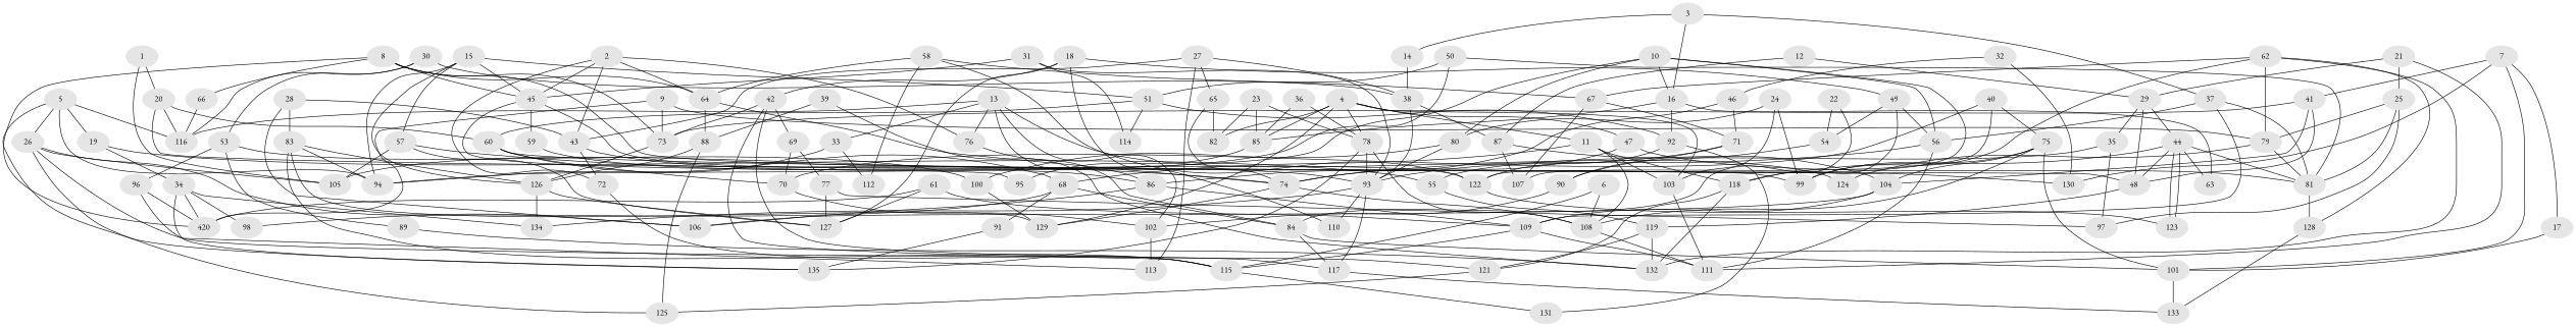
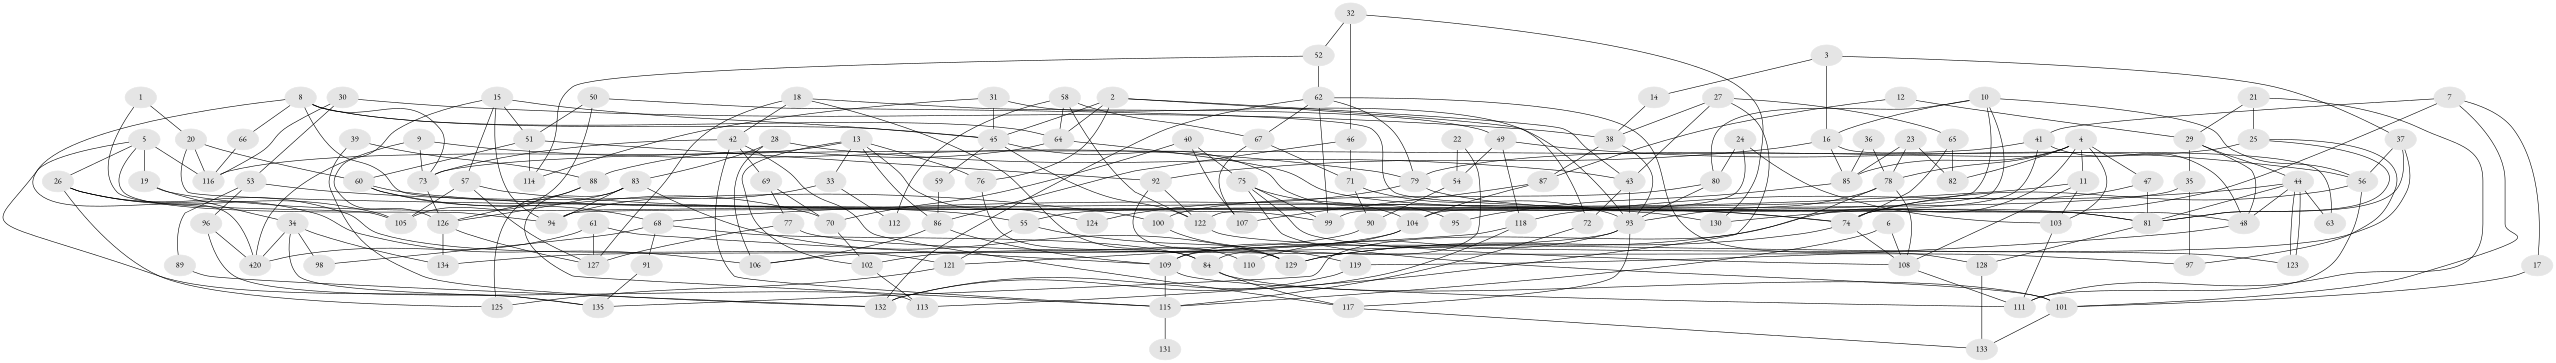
  graph {
    fontname="EB Garamond"
    node [color=gray90 fontname="EB Garamond" style=filled]
    edge [fontname="EB Garamond"]
    1
    20
    105
    116
    48
    60
    2
    43
    45
    64
    72
    76
    93
    122
    59
    95
    88
    74
    115
    84
    3
    14
    16
    37
    38
    85
    63
    92
    56
    81
    109
    4
    11
    47
    78
    82
    103
    129
    108
    68
    118
    135
    111
    5
    19
    26
    94
    34
    55
    106
    121
    125
    6
    131
    7
    17
    41
    101
    130
    73
    104
    133
    8
    66
    99
    n66 [label=420]
    126
    9
    79
    124
    10
    80
    100
    123
    98
    91
    132
    12
    29
    87
    35
    44
    107
    13
    33
    86
    102
    112
    113
    15
    51
    57
    114
    127
    134
    18
    42
    49
    110
    69
    117
    54
    119
    70
    21
    25
    97
    22
    90
    67
    71
    23
    24
    128
    27
    65
    28
    83
    30
    53
    89
    96
    31
    32
    46
+   52
    62
    36
    39
    40
    75
    77
    50
    58
    61
    1 -- 20
    1 -- 105
    20 -- 116
    20 -- 48
    20 -- 60
    48 -- 119
    60 -- 68
    60 -- 130
    60 -- 70
    2 -- 43
    2 -- 45
    2 -- 64
    2 -- 72
    2 -- 76
    43 -- 72
    43 -- 93
    45 -- 122
    45 -- 59
    45 -- 95
    64 -- 88
    64 -- 74
    72 -- 115
    76 -- 84
    93 -- 134
    93 -- 110
    93 -- 117
    122 -- 123
    59 -- 86
    88 -- 125
    88 -- 126
    74 -- 129
    74 -- 108
    115 -- 131
    84 -- 101
    84 -- 117
    3 -- 14
    3 -- 16
    3 -- 37
    14 -- 38
    16 -- 85
    16 -- 63
    16 -- 92
    37 -- 56
    37 -- 81
    37 -- 109
    38 -- 93
    38 -- 87
    85 -- 95
    92 -- 122
-   92 -- 131
+   92 -- 129
    56 -- 74
    56 -- 111
    81 -- 128
    109 -- 115
    109 -- 111
    4 -- 85
    4 -- 11
    4 -- 47
    4 -- 78
    4 -- 82
    4 -- 103
    4 -- 129
    11 -- 103
    11 -- 108
    11 -- 68
-   11 -- 118
    47 -- 74
    47 -- 81
    78 -- 93
    78 -- 108
    78 -- 135
    103 -- 111
    108 -- 111
    68 -- 84
    68 -- 98
    68 -- 91
    118 -- 121
    118 -- 132
    5 -- 116
    5 -- 135
    5 -- 19
    5 -- 26
    5 -- 94
    19 -- 34
    19 -- 55
    26 -- 105
    26 -- 106
    26 -- 121
    26 -- 125
    34 -- 135
    34 -- n66
    34 -- 98
    34 -- 134
    55 -- 119
    121 -- 125
    6 -- 115
    6 -- 108
    7 -- 17
    7 -- 41
    7 -- 101
    7 -- 130
    17 -- 101
    41 -- 48
    41 -- 73
    41 -- 104
    101 -- 133
    73 -- 126
    104 -- 109
    104 -- 106
    8 -- 45
    8 -- 64
    8 -- 73
    8 -- 66
    8 -- 99
    8 -- n66
    66 -- 116
    126 -- 127
    126 -- 134
    9 -- 73
    9 -- n66
    9 -- 79
    79 -- 81
    79 -- 124
    10 -- 122
    10 -- 16
    10 -- 56
    10 -- 94
    10 -- 80
    80 -- 93
    80 -- 100
    100 -- 129
    91 -- 135
    12 -- 29
    12 -- 87
    29 -- 48
    29 -- 35
    29 -- 44
    87 -- 104
    87 -- 107
    35 -- 55
    35 -- 97
    44 -- 48
    44 -- 63
    44 -- 81
    44 -- 118
    44 -- 123
    44 -- 123
    13 -- 116
    13 -- 76
    13 -- 124
    13 -- 33
    13 -- 86
    13 -- 102
    33 -- 94
    33 -- 112
    86 -- 109
    86 -- 106
    102 -- 113
    15 -- 45
    15 -- 94
    15 -- 126
    15 -- 51
    15 -- 57
    51 -- 60
    51 -- 92
    51 -- 114
    57 -- 105
    57 -- 74
    57 -- 127
    18 -- 127
    18 -- 42
    18 -- 49
    18 -- 110
    42 -- 115
    42 -- 73
    42 -- 69
    42 -- 117
    49 -- 56
    49 -- 118
    49 -- 54
    69 -- 70
    69 -- 77
    117 -- 133
    54 -- 90
-   119 -- 121
+   55 -- 121
    119 -- 132
    70 -- 102
    21 -- 111
    21 -- 29
    21 -- 25
    25 -- 81
    25 -- 79
    25 -- 97
    22 -- 84
    22 -- 54
    90 -- 102
    67 -- 107
    67 -- 71
    71 -- 93
    71 -- 90
    23 -- 85
    23 -- 78
    23 -- 82
    24 -- 103
    24 -- 99
    24 -- 80
    128 -- 133
    27 -- 43
    27 -- 38
    27 -- 113
    27 -- 65
    65 -- 74
    65 -- 82
    28 -- 43
    28 -- 106
    28 -- 83
    83 -- 115
    83 -- 129
    83 -- 94
    83 -- 126
    30 -- 116
    30 -- 38
    30 -- 53
    53 -- 100
    53 -- 89
    53 -- 96
    89 -- 132
    96 -- n66
    96 -- 113
    31 -- 45
    31 -- 93
    31 -- 114
    32 -- 130
    32 -- 46
+   32 -- 52
    46 -- 86
    46 -- 71
+   52 -- 114
+   52 -- 62
    62 -- 99
    62 -- 79
    62 -- 132
    62 -- 67
    62 -- 128
    36 -- 85
    36 -- 78
    39 -- 88
    39 -- 132
    40 -- 107
    40 -- 70
    40 -- 75
    75 -- 108
    75 -- 101
    75 -- 104
    75 -- 99
    77 -- 127
    77 -- 97
    50 -- 105
    50 -- 81
    50 -- 51
    58 -- 64
    58 -- 122
    58 -- 112
    58 -- 67
    61 -- 109
    61 -- n66
    61 -- 127
  }
